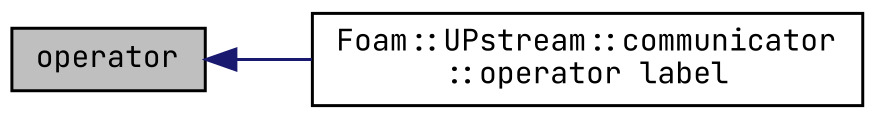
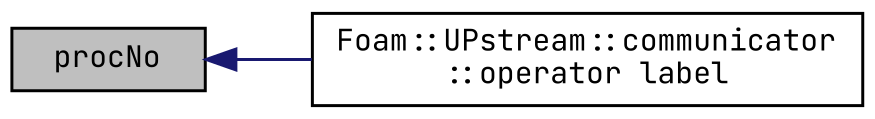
  digraph {
    rankdir=LR
    fontname="JetBrains Mono"
    node [color=black fontname="JetBrains Mono" fontsize=10 shape=record]
-   n1 [fillcolor=grey75 fontcolor=black height=0.2 label=operator style=filled width=0.4]
+   n1 [fillcolor=grey75 fontcolor=black height=0.2 label=procNo style=filled width=0.4]
    n2 [height=0.2 label="Foam::UPstream::communicator\l::operator label" width=0.4]
    n1 -> n2 [color=midnightblue dir=back fontname="JetBrains Mono" fontsize=10 labelfontname=FreeSans labelfontsize=10 style=solid]
  }
